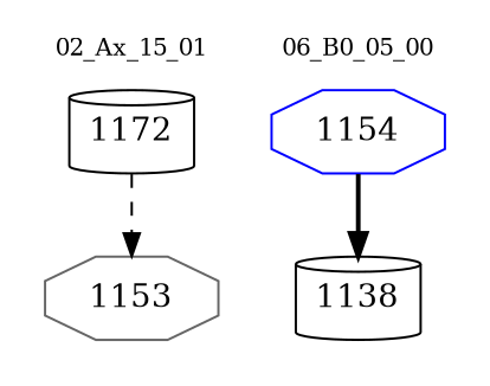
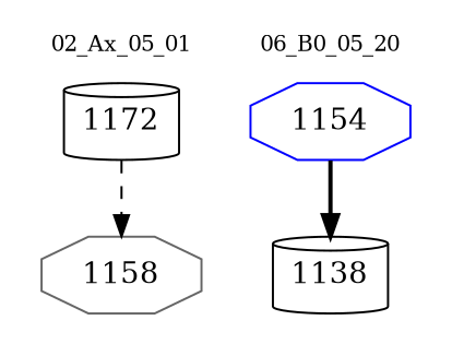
  digraph {
    node [color=black shape=cylinder]
    edge [color=black]
    n1 [label=1172]
-   n2 [color=gray40 label=1153 shape=octagon]
+   n2 [color=gray40 label=1158 shape=octagon]
    n3 [color=blue label=1154 shape=octagon]
    n4 [label=1138]
    subgraph cluster_1 {
      color=white
      fontsize=10
-     label="02_Ax_15_01"
+     label="02_Ax_05_01"
      n1
      n2
    }
    subgraph cluster_2 {
      color=white
      fontsize=10
-     label="06_B0_05_00"
+     label="06_B0_05_20"
      n3
      n4
    }
    n1 -> n2 [style=dashed]
    n3 -> n4 [style=bold]
  }
